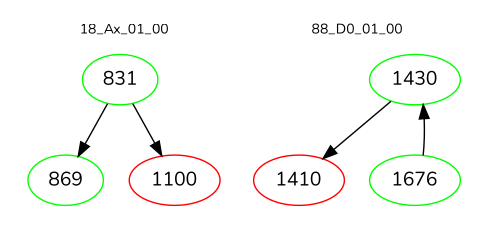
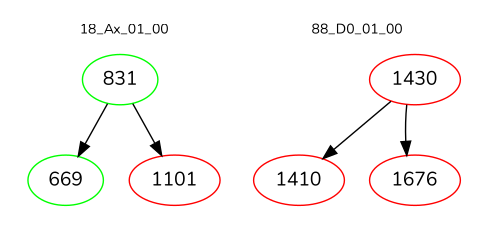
  digraph {
    fontname=Nunito
    node [color=green fontname=Nunito]
    edge [color=black fontname=Nunito]
    n1 [label=831]
-   n2 [label=869]
-   n3 [color=red label=1100]
-   n4 [label=1430]
+   n2 [label=669]
+   n3 [color=red label=1101]
+   n4 [color=red label=1430]
    n5 [color=red label=1410]
-   n6 [label=1676]
+   n6 [color=red label=1676]
    subgraph cluster_1 {
      color=white
      fontsize=10
      label="18_Ax_01_00"
      n1
      n2
      n3
    }
    subgraph cluster_2 {
      color=white
      fontsize=10
      label="88_D0_01_00"
      n4
      n5
      n6
    }
    n1 -> n2
    n1 -> n3
    n4 -> n5
-   n6 -> n4
+   n4 -> n6
  }
